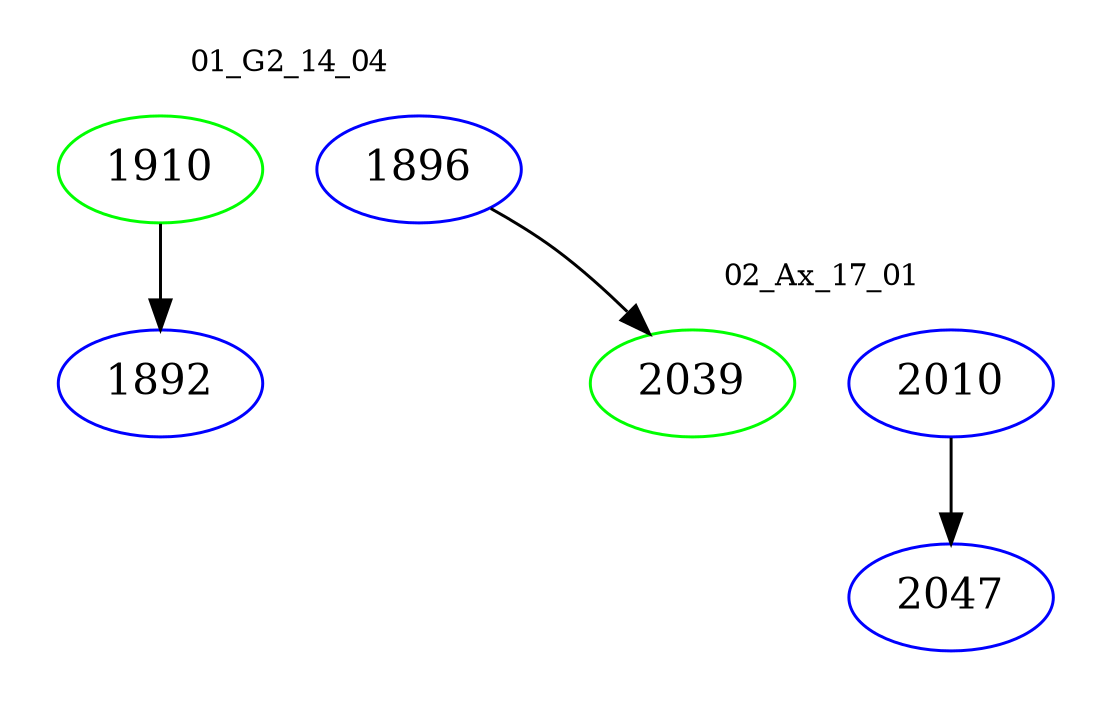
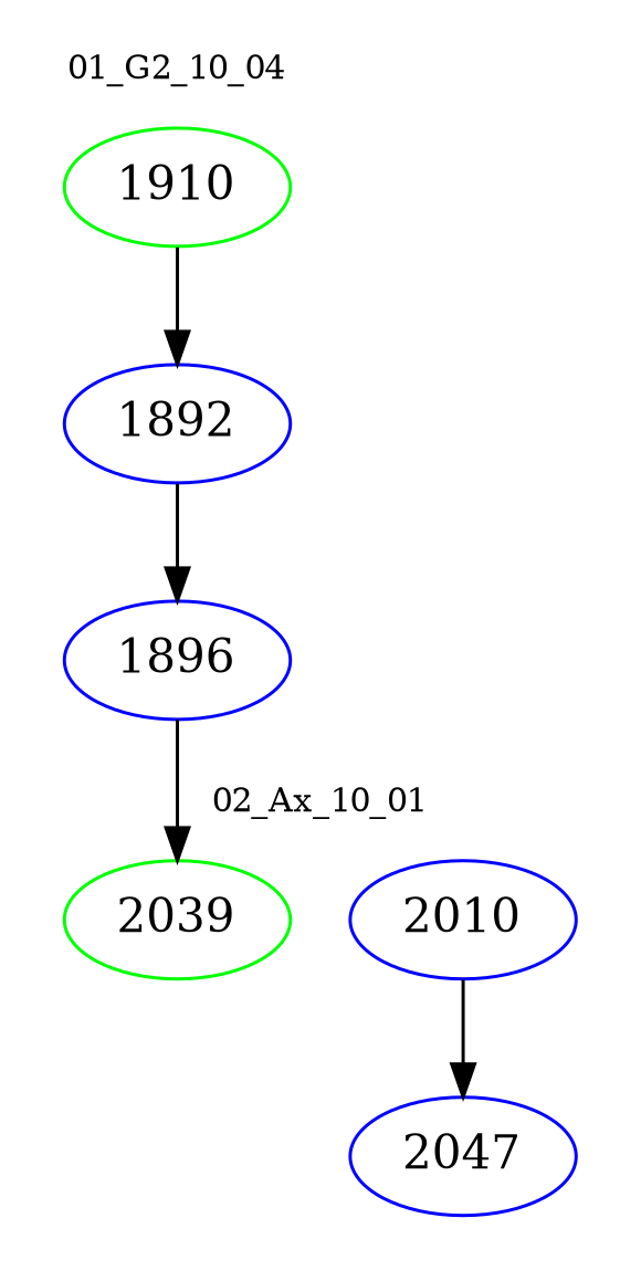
  digraph {
    node [color=blue]
    edge [color=black]
    n1 [label=2010]
    n2 [color=green label=2039]
    n3 [label=2047]
    n4 [label=1892]
    n5 [label=1896]
    n6 [color=green label=1910]
    subgraph cluster_1 {
      color=white
      fontsize=10
-     label="02_Ax_17_01"
+     label="02_Ax_10_01"
      n1
      n2
      n3
    }
    subgraph cluster_2 {
      color=white
      fontsize=10
-     label="01_G2_14_04"
+     label="01_G2_10_04"
      n4
      n5
      n6
    }
    n1 -> n3
+   n4 -> n5
    n5 -> n2
    n6 -> n4
  }
